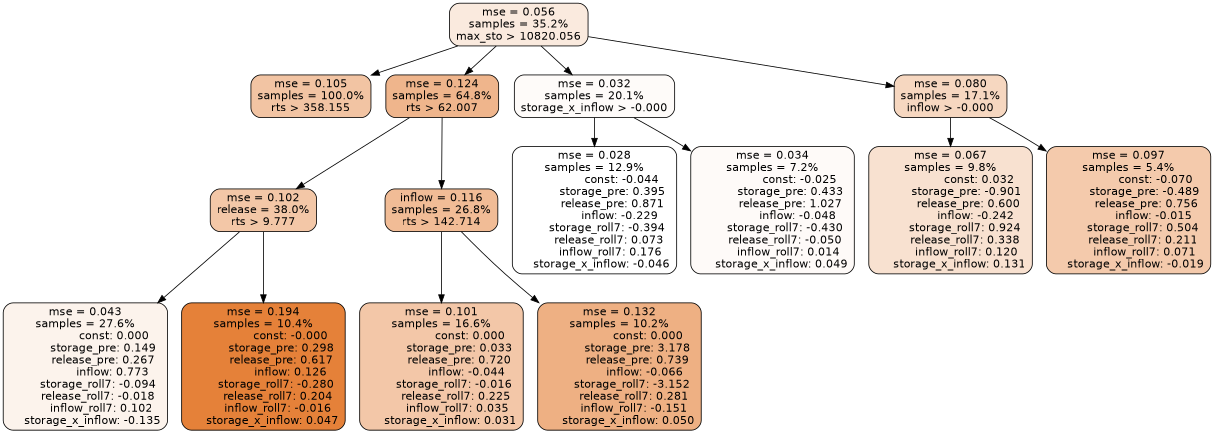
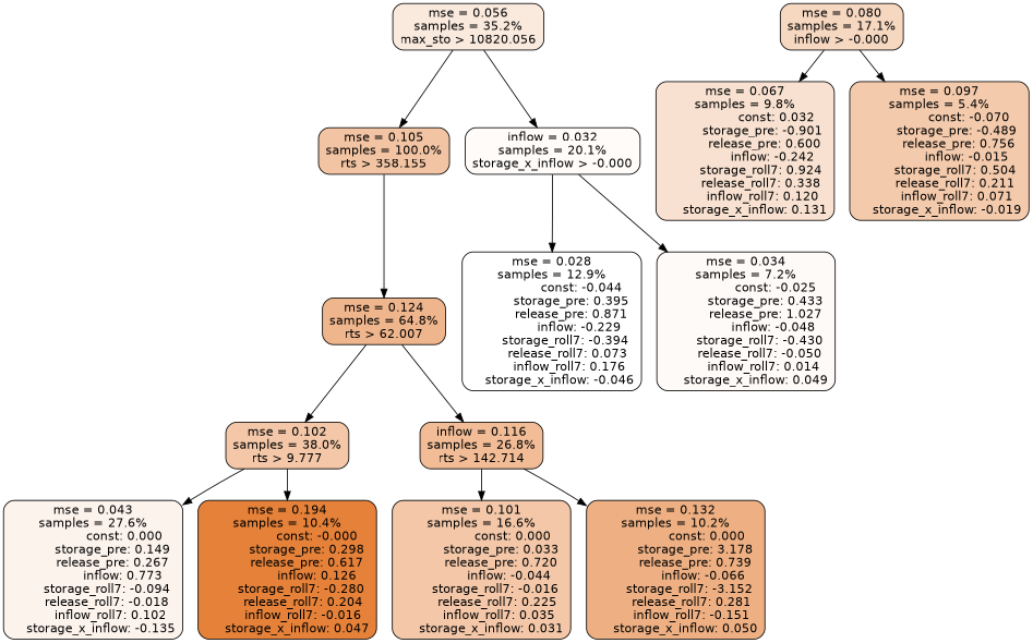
  digraph {
    node [color=black fontname=helvetica shape=rectangle style="filled, rounded"]
    edge [fontname=helvetica]
    n1 [fillcolor="#f2c4a3" label="mse = 0.105\nsamples = 100.0%\nrts > 358.155"]
    n2 [fillcolor="#efb58c" label="mse = 0.124\nsamples = 64.8%\nrts > 62.007"]
    n3 [fillcolor="#faeade" label="mse = 0.056\nsamples = 35.2%\nmax_sto > 10820.056"]
-   n4 [fillcolor="#fefbf9" label="mse = 0.032\nsamples = 20.1%\nstorage_x_inflow > -0.000"]
+   n4 [fillcolor="#fefbf9" label="inflow = 0.032\nsamples = 20.1%\nstorage_x_inflow > -0.000"]
    n5 [fillcolor="#f6d7c0" label="mse = 0.080\nsamples = 17.1%\ninflow > -0.000"]
-   n6 [fillcolor="#f3c7a7" label="mse = 0.102\nrelease = 38.0%\nrts > 9.777"]
+   n6 [fillcolor="#f3c7a7" label="mse = 0.102\nsamples = 38.0%\nrts > 9.777"]
    n7 [fillcolor="#f1bc96" label="inflow = 0.116\nsamples = 26.8%\nrts > 142.714"]
    n8 [fillcolor="#ffffff" label="mse = 0.028\nsamples = 12.9%\n               const: -0.044\n          storage_pre: 0.395\n          release_pre: 0.871\n              inflow: -0.229\n       storage_roll7: -0.394\n        release_roll7: 0.073\n         inflow_roll7: 0.176\n    storage_x_inflow: -0.046"]
    n9 [fillcolor="#fefaf8" label="mse = 0.034\nsamples = 7.2%\n               const: -0.025\n          storage_pre: 0.433\n          release_pre: 1.027\n              inflow: -0.048\n       storage_roll7: -0.430\n       release_roll7: -0.050\n         inflow_roll7: 0.014\n     storage_x_inflow: 0.049"]
    n10 [fillcolor="#f8e1d0" label="mse = 0.067\nsamples = 9.8%\n                const: 0.032\n         storage_pre: -0.901\n          release_pre: 0.600\n              inflow: -0.242\n        storage_roll7: 0.924\n        release_roll7: 0.338\n         inflow_roll7: 0.120\n     storage_x_inflow: 0.131"]
    n11 [fillcolor="#f4caac" label="mse = 0.097\nsamples = 5.4%\n               const: -0.070\n         storage_pre: -0.489\n          release_pre: 0.756\n              inflow: -0.015\n        storage_roll7: 0.504\n        release_roll7: 0.211\n         inflow_roll7: 0.071\n    storage_x_inflow: -0.019"]
    n12 [fillcolor="#fcf3ec" label="mse = 0.043\nsamples = 27.6%\n                const: 0.000\n          storage_pre: 0.149\n          release_pre: 0.267\n               inflow: 0.773\n       storage_roll7: -0.094\n       release_roll7: -0.018\n         inflow_roll7: 0.102\n    storage_x_inflow: -0.135"]
    n13 [fillcolor="#e58139" label="mse = 0.194\nsamples = 10.4%\n               const: -0.000\n          storage_pre: 0.298\n          release_pre: 0.617\n               inflow: 0.126\n       storage_roll7: -0.280\n        release_roll7: 0.204\n        inflow_roll7: -0.016\n     storage_x_inflow: 0.047"]
    n14 [fillcolor="#f3c7a8" label="mse = 0.101\nsamples = 16.6%\n                const: 0.000\n          storage_pre: 0.033\n          release_pre: 0.720\n              inflow: -0.044\n       storage_roll7: -0.016\n        release_roll7: 0.225\n         inflow_roll7: 0.035\n     storage_x_inflow: 0.031"]
    n15 [fillcolor="#eeb083" label="mse = 0.132\nsamples = 10.2%\n                const: 0.000\n          storage_pre: 3.178\n          release_pre: 0.739\n              inflow: -0.066\n       storage_roll7: -3.152\n        release_roll7: 0.281\n        inflow_roll7: -0.151\n     storage_x_inflow: 0.050"]
-   n3 -> n2
+   n1 -> n2
    n2 -> n6
    n2 -> n7
    n3 -> n1
    n3 -> n4
-   n3 -> n5
    n4 -> n8
    n4 -> n9
    n5 -> n10
    n5 -> n11
    n6 -> n12
    n6 -> n13
    n7 -> n14
    n7 -> n15
  }
